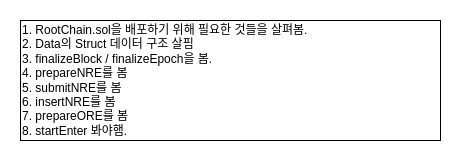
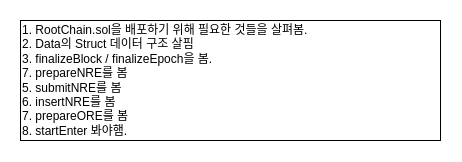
  <mxCell id="0" />
  <mxCell id="1" parent="0" />
- <mxCell id="2" value="1. RootChain.sol을 배포하기 위해 필요한 것들을 살펴봄.&lt;br&gt;2. Data의 Struct 데이터 구조 살핌&lt;br&gt;3. finalizeBlock / finalizeEpoch을 봄.&lt;br&gt;4. prepareNRE를 봄&lt;br&gt;5. submitNRE를 봄&lt;br&gt;6. insertNRE를 봄&lt;br&gt;7. prepareORE를 봄&lt;br&gt;8. startEnter 봐야햄." style="rounded=0;whiteSpace=wrap;html=1;align=left;" vertex="1" parent="1"><mxGeometry x="20" y="20" width="420" height="120" as="geometry" /></mxCell>
+ <mxCell id="2" value="1. RootChain.sol을 배포하기 위해 필요한 것들을 살펴봄.&lt;br&gt;2. Data의 Struct 데이터 구조 살핌&lt;br&gt;3. finalizeBlock / finalizeEpoch을 봄.&lt;br&gt;7. prepareNRE를 봄&lt;br&gt;5. submitNRE를 봄&lt;br&gt;6. insertNRE를 봄&lt;br&gt;7. prepareORE를 봄&lt;br&gt;8. startEnter 봐야햄." style="rounded=0;whiteSpace=wrap;html=1;align=left;" vertex="1" parent="1"><mxGeometry x="20" y="20" width="420" height="120" as="geometry" /></mxCell>
